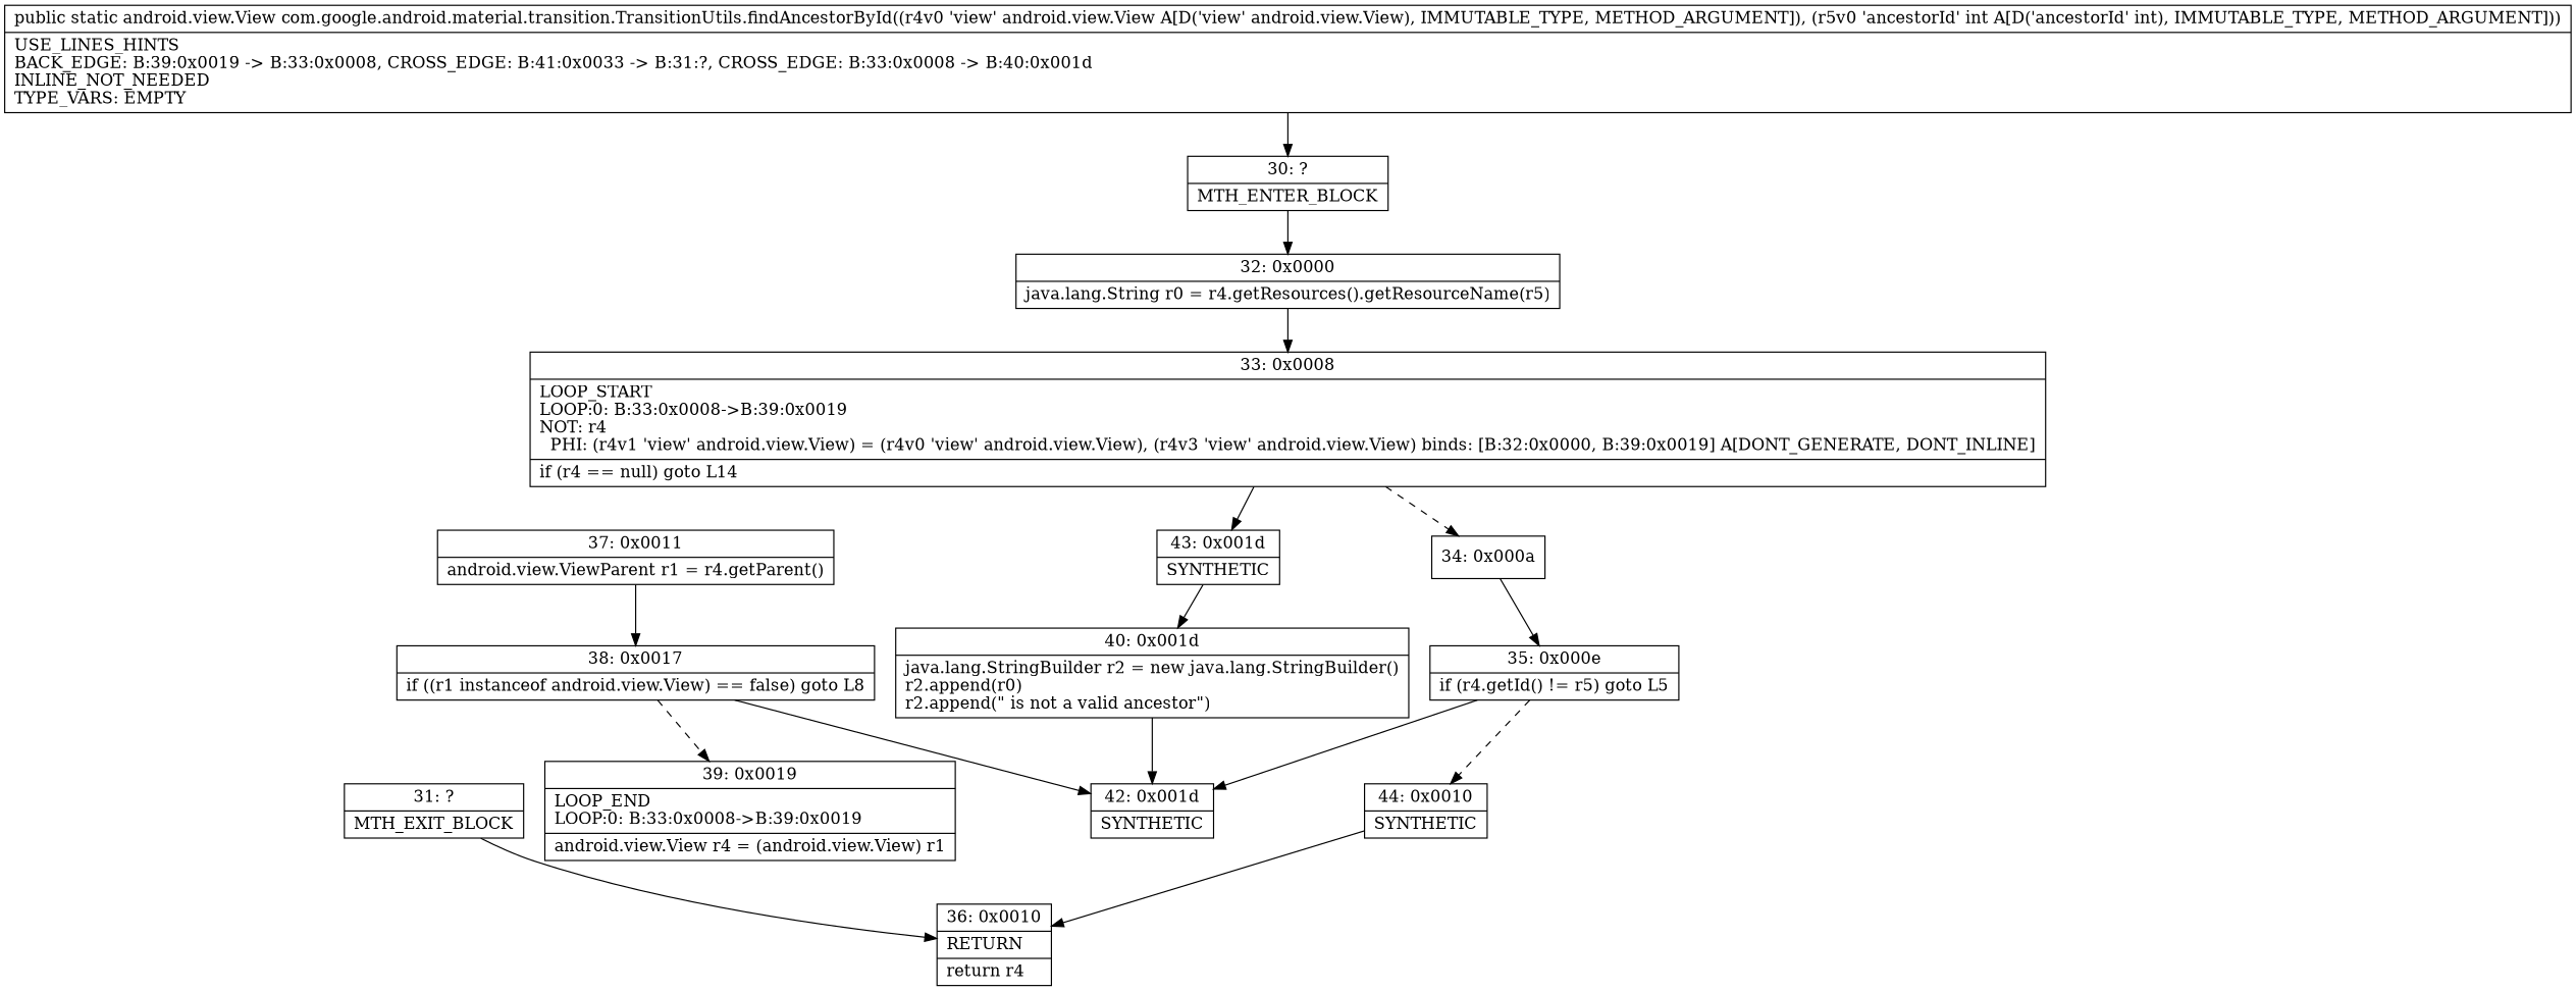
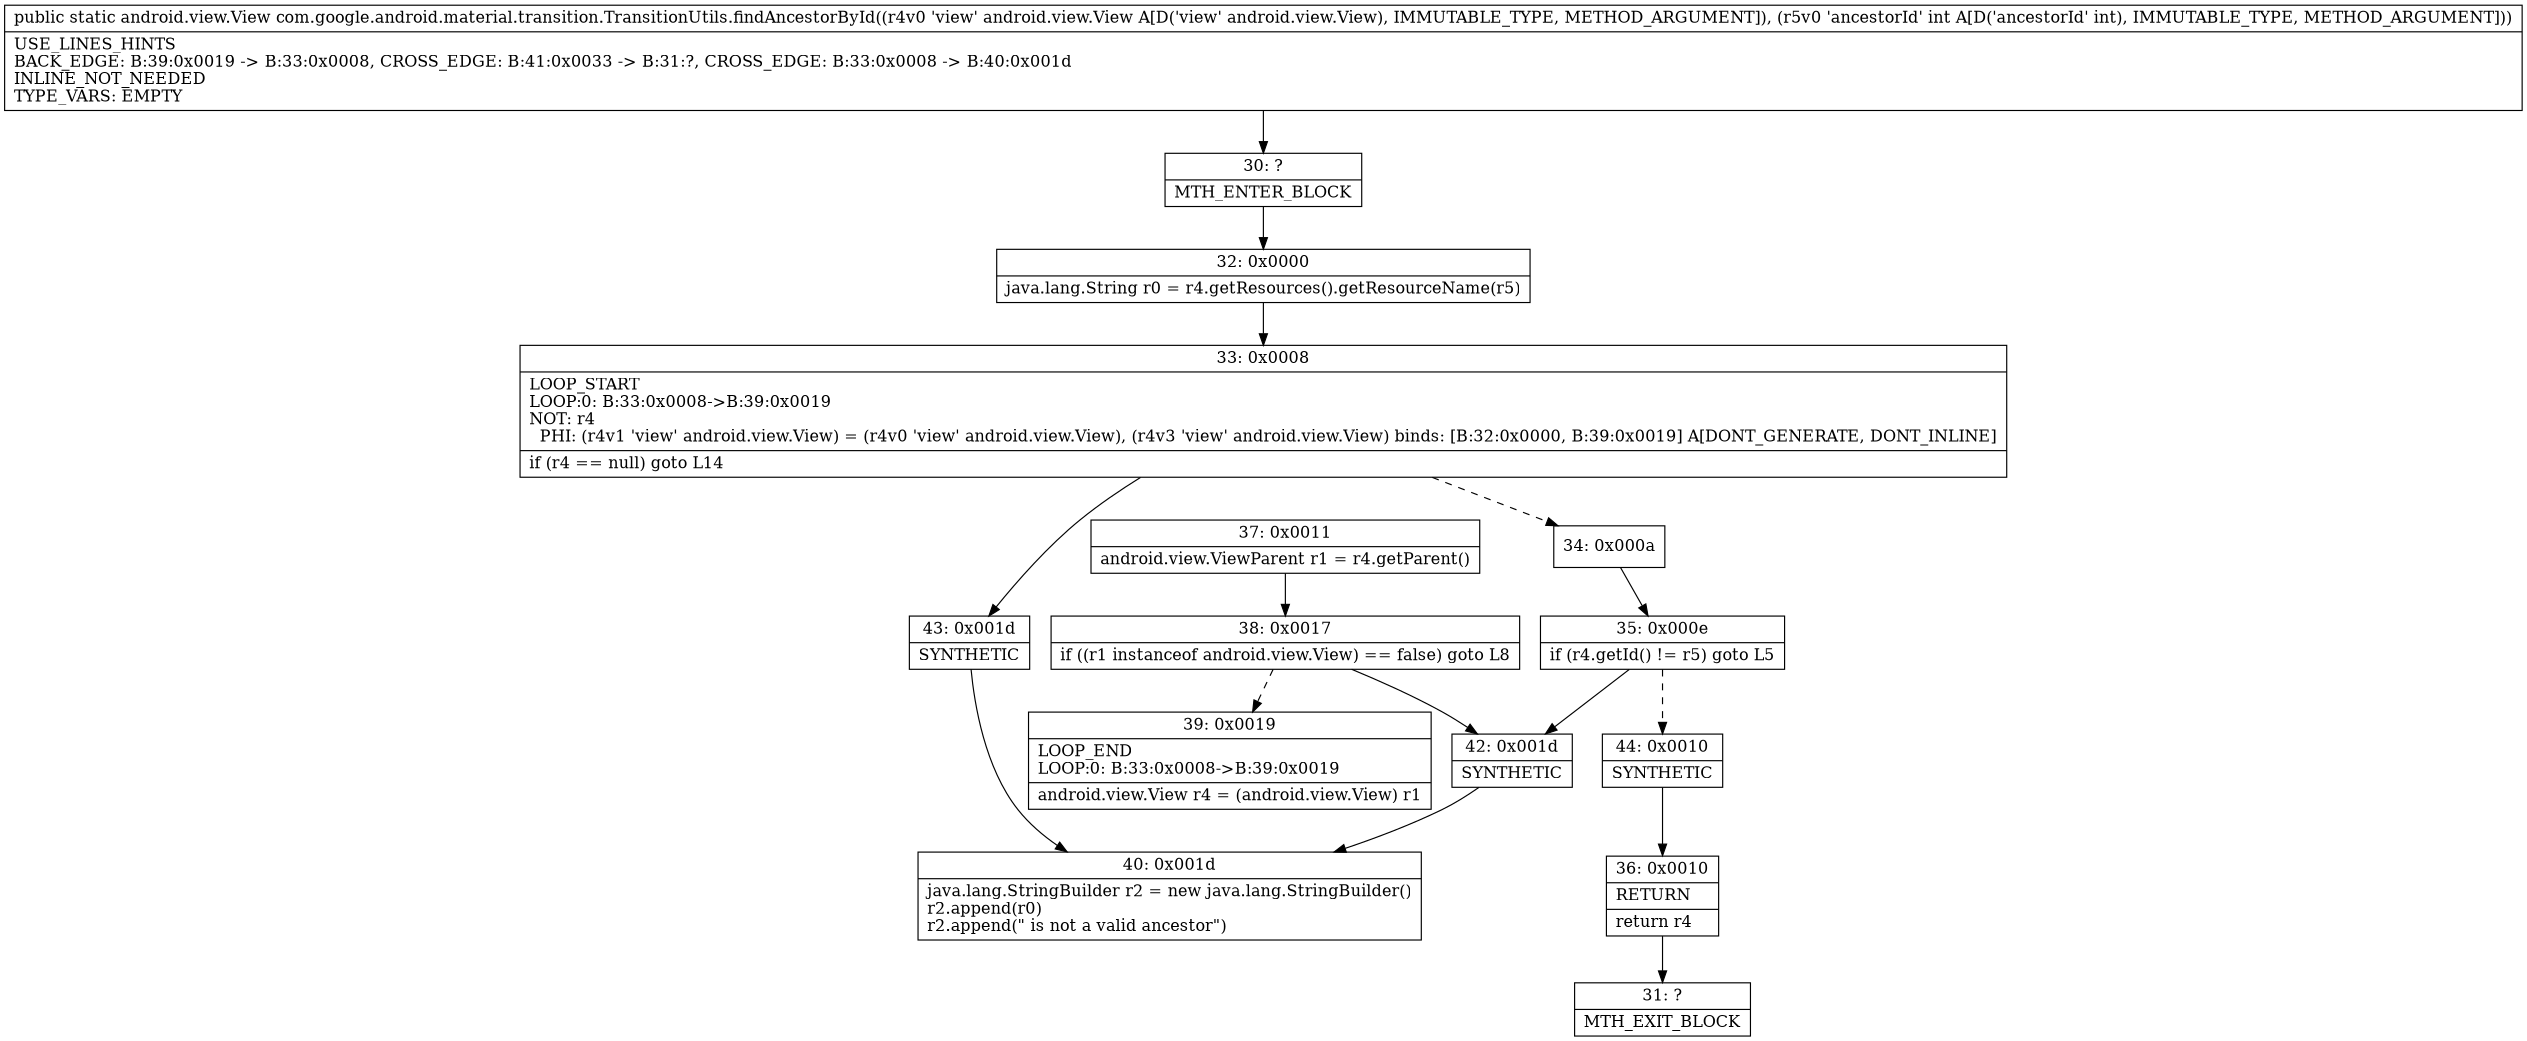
  digraph {
    node [shape=record]
    n1 [label="{30\:\ ?|MTH_ENTER_BLOCK\l}"]
    n2 [label="{32\:\ 0x0000|java.lang.String r0 = r4.getResources().getResourceName(r5)\l}"]
    n3 [label="{33\:\ 0x0008|LOOP_START\lLOOP:0: B:33:0x0008\-\>B:39:0x0019\lNOT: r4 \l  PHI: (r4v1 'view' android.view.View) = (r4v0 'view' android.view.View), (r4v3 'view' android.view.View) binds: [B:32:0x0000, B:39:0x0019] A[DONT_GENERATE, DONT_INLINE]\l|if (r4 == null) goto L14\l}"]
    n4 [label="{34\:\ 0x000a}"]
    n5 [label="{43\:\ 0x001d|SYNTHETIC\l}"]
    n6 [label="{35\:\ 0x000e|if (r4.getId() != r5) goto L5\l}"]
    n7 [label="{40\:\ 0x001d|java.lang.StringBuilder r2 = new java.lang.StringBuilder()\lr2.append(r0)\lr2.append(\" is not a valid ancestor\")\l}"]
    n8 [label="{44\:\ 0x0010|SYNTHETIC\l}"]
    n9 [label="{42\:\ 0x001d|SYNTHETIC\l}"]
    n10 [label="{37\:\ 0x0011|android.view.ViewParent r1 = r4.getParent()\l}"]
    n11 [label="{38\:\ 0x0017|if ((r1 instanceof android.view.View) == false) goto L8\l}"]
    n12 [label="{36\:\ 0x0010|RETURN\l|return r4\l}"]
    n13 [label="{39\:\ 0x0019|LOOP_END\lLOOP:0: B:33:0x0008\-\>B:39:0x0019\l|android.view.View r4 = (android.view.View) r1\l}"]
    n14 [label="{31\:\ ?|MTH_EXIT_BLOCK\l}"]
    n15 [label="{public static android.view.View com.google.android.material.transition.TransitionUtils.findAncestorById((r4v0 'view' android.view.View A[D('view' android.view.View), IMMUTABLE_TYPE, METHOD_ARGUMENT]), (r5v0 'ancestorId' int A[D('ancestorId' int), IMMUTABLE_TYPE, METHOD_ARGUMENT]))  | USE_LINES_HINTS\lBACK_EDGE: B:39:0x0019 \-\> B:33:0x0008, CROSS_EDGE: B:41:0x0033 \-\> B:31:?, CROSS_EDGE: B:33:0x0008 \-\> B:40:0x001d\lINLINE_NOT_NEEDED\lTYPE_VARS: EMPTY\l}"]
    n1 -> n2
    n2 -> n3
    n3 -> n4 [style=dashed]
    n3 -> n5
    n4 -> n6
    n5 -> n7
    n6 -> n8 [style=dashed]
    n6 -> n9
    n8 -> n12
-   n7 -> n9
+   n9 -> n7
    n10 -> n11
    n11 -> n9
    n11 -> n13 [style=dashed]
-   n14 -> n12
+   n12 -> n14
    n15 -> n1
  }
